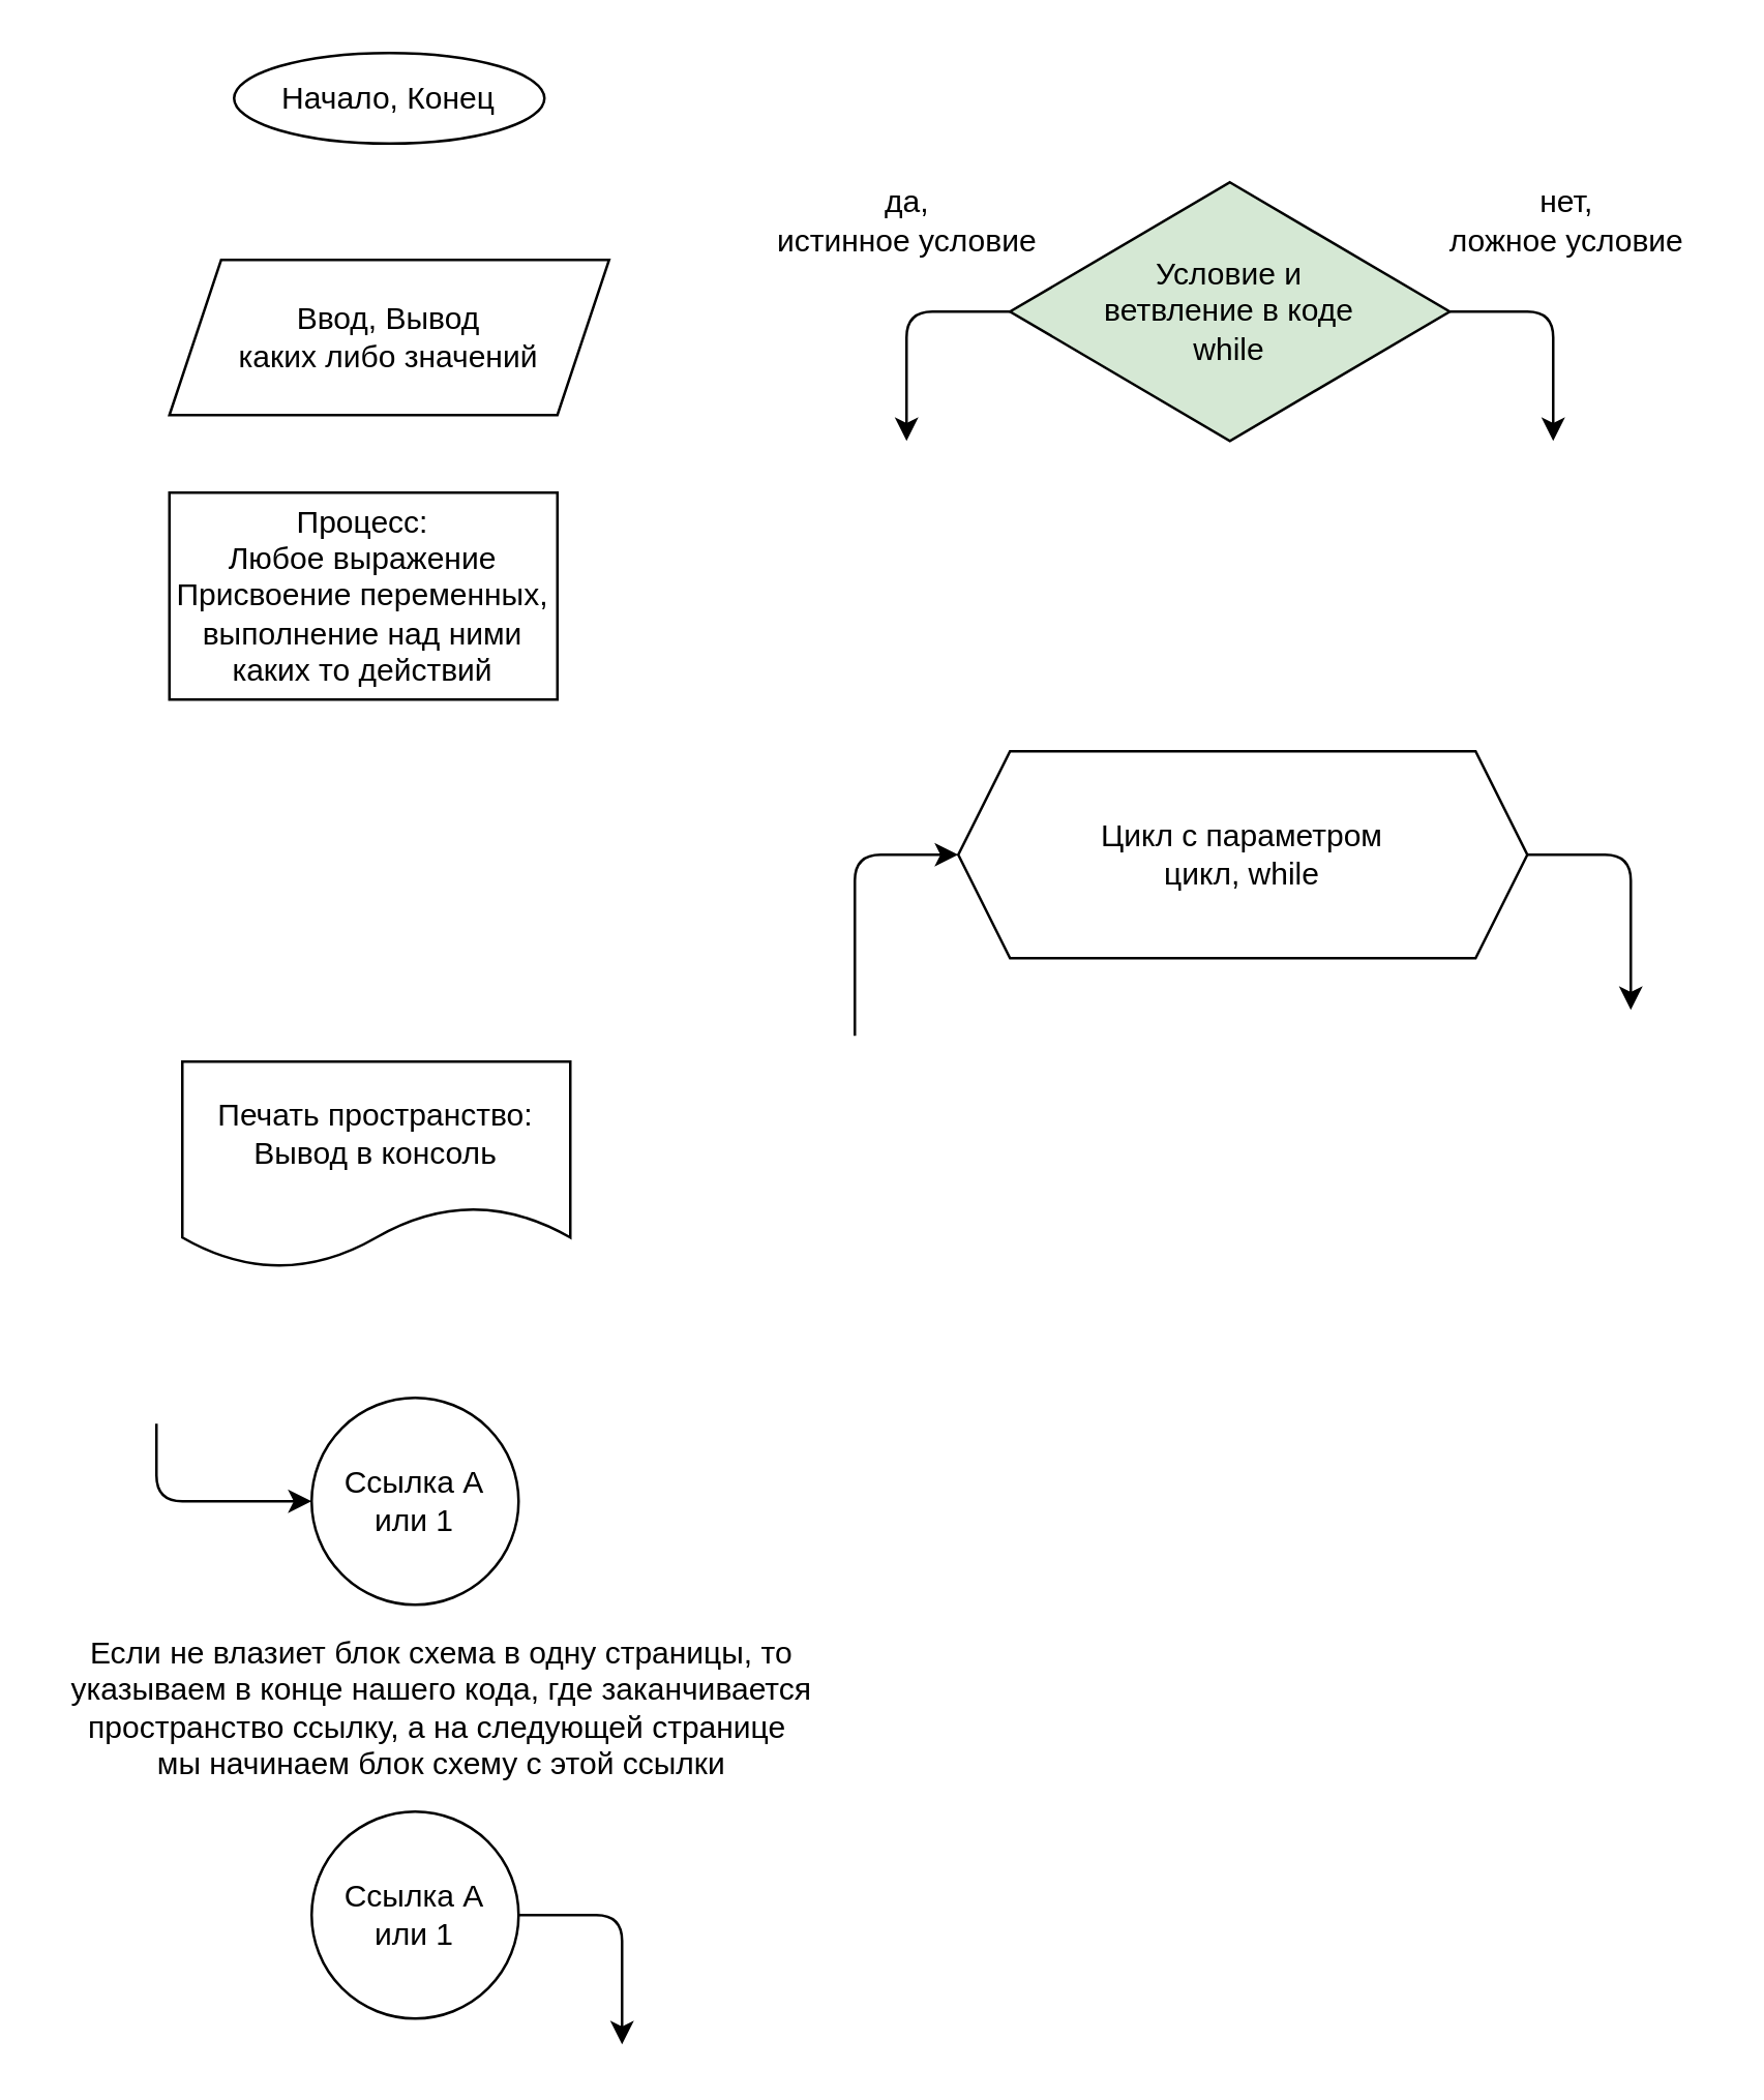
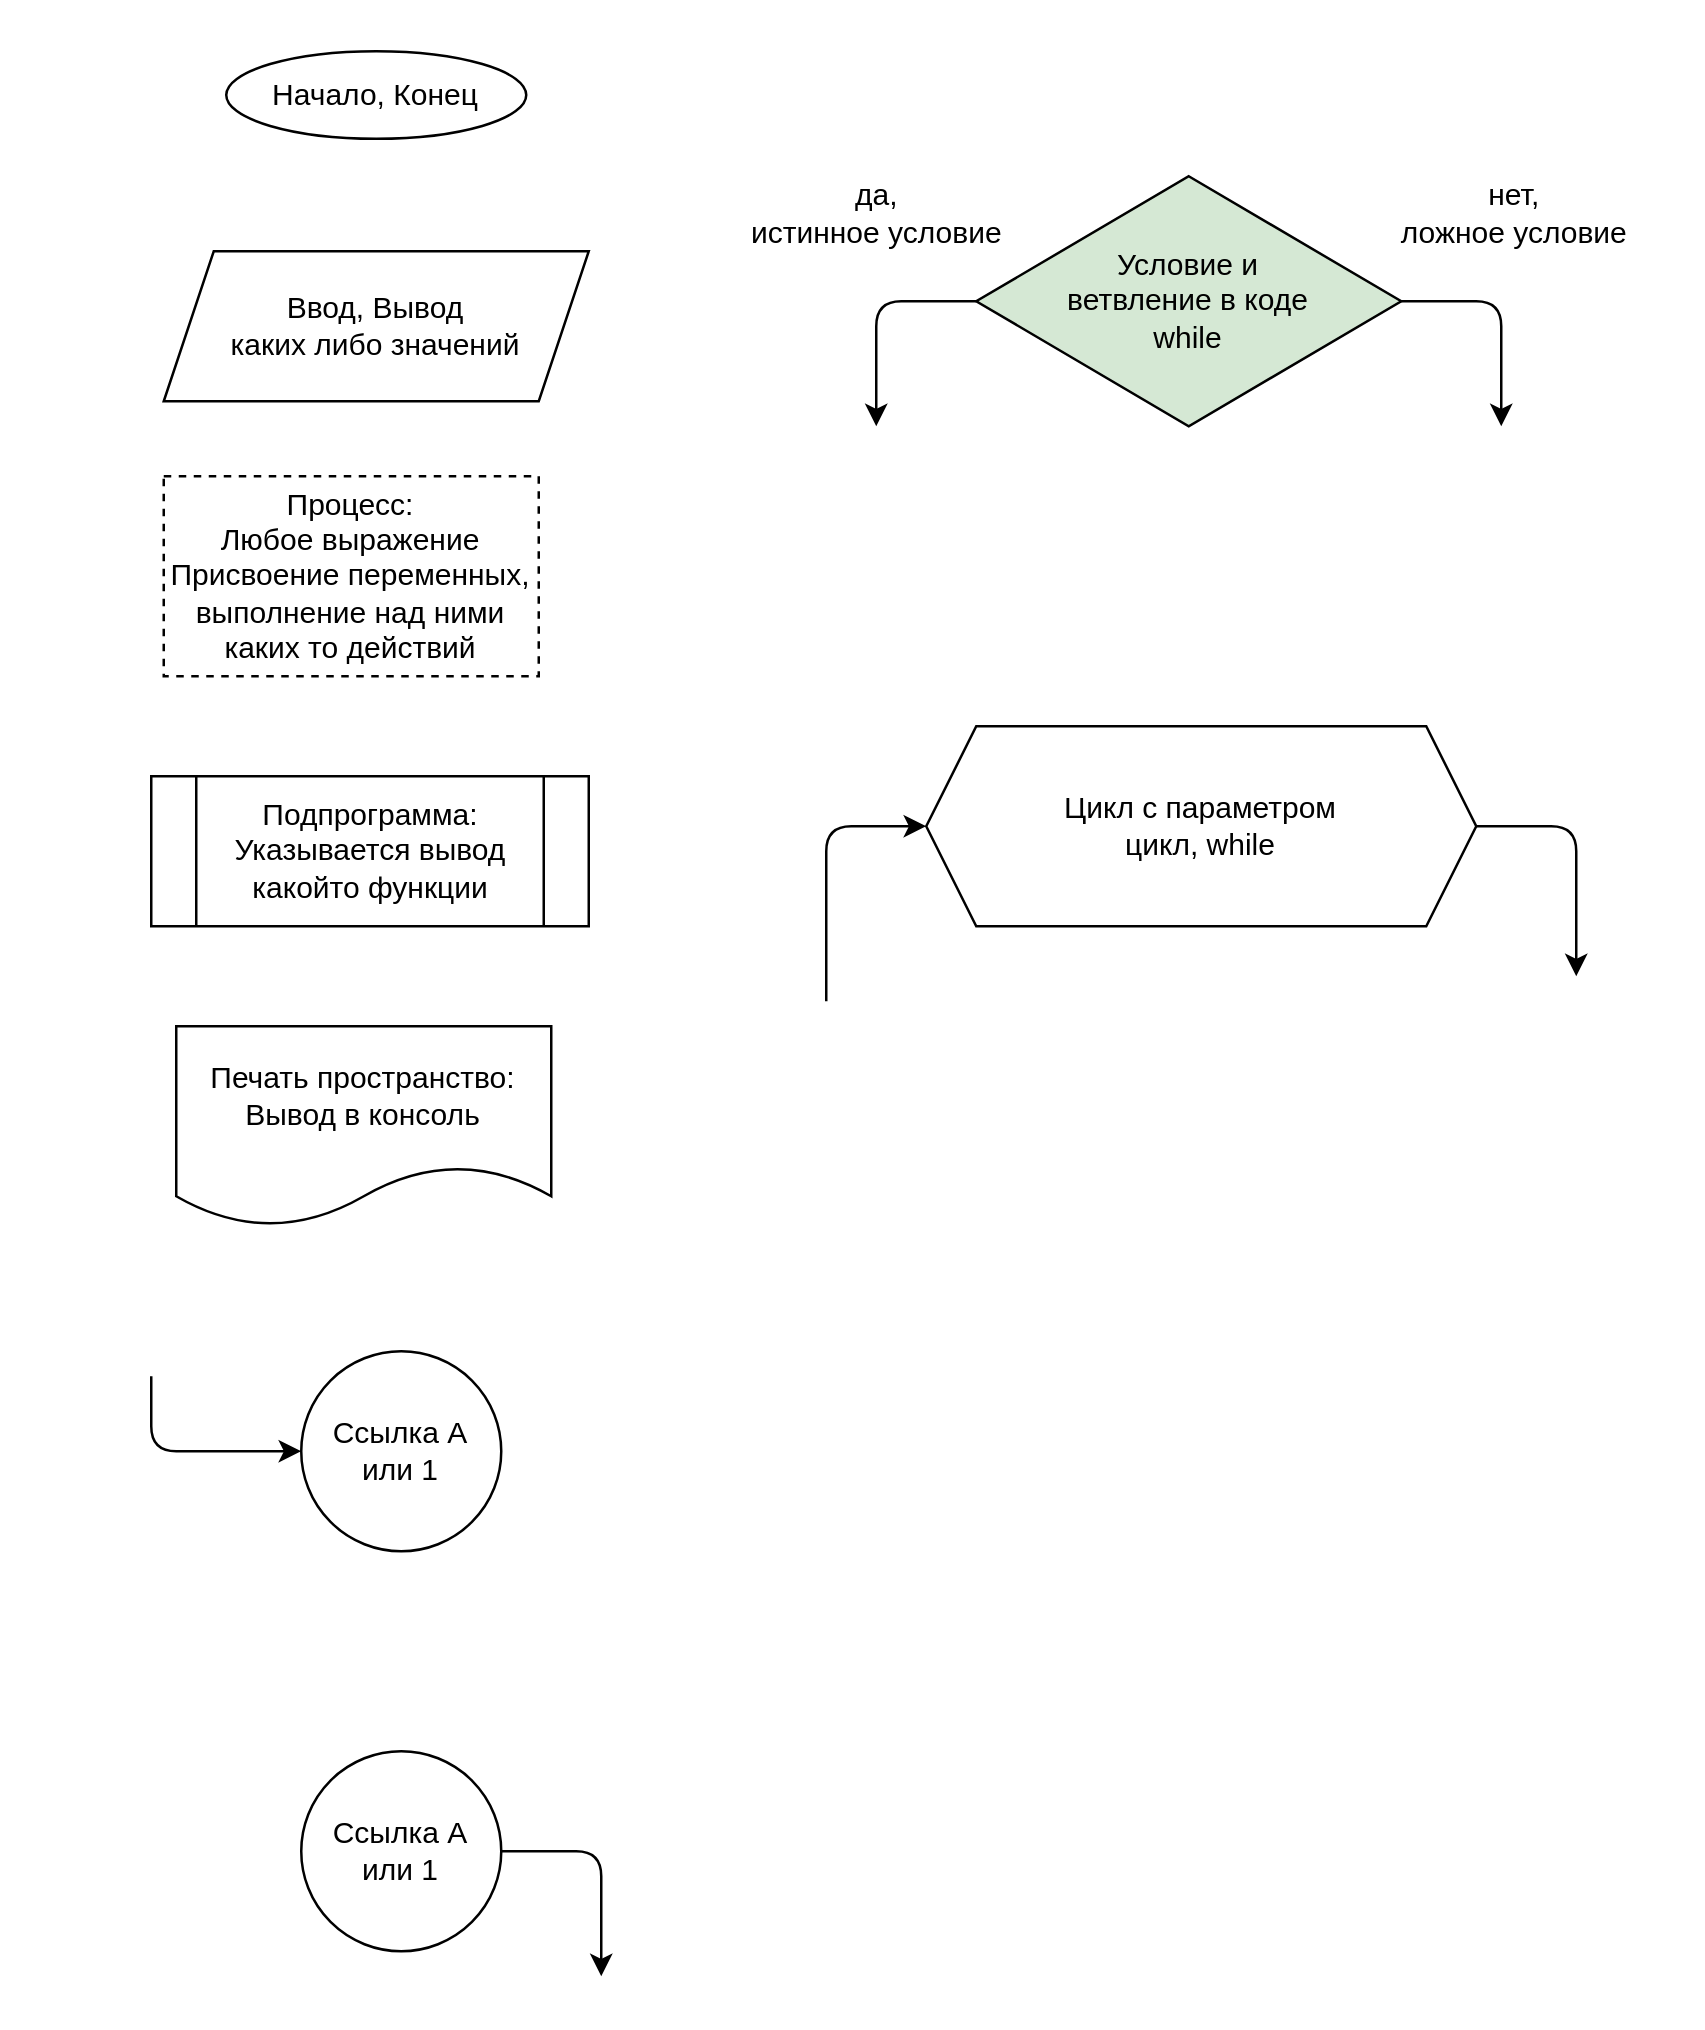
  <mxCell id="0" />
  <mxCell id="1" parent="0" />
  <mxCell id="2" value="Начало, Конец" style="ellipse;whiteSpace=wrap;html=1;" parent="1" vertex="1"><mxGeometry x="90" y="20" width="120" height="35" as="geometry" /></mxCell>
  <mxCell id="3" value="Ввод, Вывод&lt;br&gt;каких либо значений" style="shape=parallelogram;perimeter=parallelogramPerimeter;whiteSpace=wrap;html=1;fixedSize=1;" parent="1" vertex="1"><mxGeometry x="65" y="100" width="170" height="60" as="geometry" /></mxCell>
- <mxCell id="4" value="Процесс:&lt;br&gt;Любое выражение&lt;br&gt;Присвоение переменных, выполнение над ними каких то действий" style="rounded=0;whiteSpace=wrap;html=1;" parent="1" vertex="1"><mxGeometry x="65" y="190" width="150" height="80" as="geometry" /></mxCell>
+ <mxCell id="4" value="Процесс:&lt;br&gt;Любое выражение&lt;br&gt;Присвоение переменных, выполнение над ними каких то действий" style="rounded=0;whiteSpace=wrap;html=1;dashed=1;" parent="1" vertex="1"><mxGeometry x="65" y="190" width="150" height="80" as="geometry" /></mxCell>
  <mxCell id="5" value="Условие и &lt;br&gt;ветвление в коде&lt;br&gt;while" style="rhombus;whiteSpace=wrap;html=1;fillColor=#d5e8d4;" parent="1" vertex="1"><mxGeometry x="390" y="70" width="170" height="100" as="geometry" /></mxCell>
+ <mxCell id="6" value="Подпрограмма:&lt;br&gt;Указывается вывод какойто функции" style="shape=process;whiteSpace=wrap;html=1;backgroundOutline=1;" parent="1" vertex="1"><mxGeometry x="60" y="310" width="175" height="60" as="geometry" /></mxCell>
  <mxCell id="7" value="Печать пространство: Вывод в консоль" style="shape=document;whiteSpace=wrap;html=1;boundedLbl=1;" parent="1" vertex="1"><mxGeometry x="70" y="410" width="150" height="80" as="geometry" /></mxCell>
  <mxCell id="8" value="Ссылка А&lt;br&gt;или 1" style="ellipse;whiteSpace=wrap;html=1;aspect=fixed;" parent="1" vertex="1"><mxGeometry x="120" y="540" width="80" height="80" as="geometry" /></mxCell>
  <mxCell id="9" value="" style="endArrow=classic;html=1;entryX=0;entryY=0.5;entryDx=0;entryDy=0;" parent="1" target="8" edge="1"><mxGeometry width="50" height="50" relative="1" as="geometry"><mxPoint x="60" y="550" as="sourcePoint" /><mxPoint x="80" y="530" as="targetPoint" /><Array as="points"><mxPoint x="60" y="580" /></Array></mxGeometry></mxCell>
  <mxCell id="10" value="Ссылка А&lt;br&gt;или 1" style="ellipse;whiteSpace=wrap;html=1;aspect=fixed;" parent="1" vertex="1"><mxGeometry x="120" y="700" width="80" height="80" as="geometry" /></mxCell>
  <mxCell id="11" value="" style="endArrow=classic;html=1;" parent="1" edge="1"><mxGeometry width="50" height="50" relative="1" as="geometry"><mxPoint x="200" y="740" as="sourcePoint" /><mxPoint x="240" y="790" as="targetPoint" /><Array as="points"><mxPoint x="240" y="740" /></Array></mxGeometry></mxCell>
- <mxCell id="12" value="Если не влазиет блок схема в одну страницы, то&lt;br&gt;указываем в конце нашего кода, где заканчивается&lt;br&gt;пространство ссылку, а на следующей странице&amp;nbsp;&lt;br&gt;мы начинаем блок схему с этой ссылки" style="text;html=1;align=center;verticalAlign=middle;resizable=0;points=[];autosize=1;strokeColor=none;fillColor=none;" parent="1" vertex="1"><mxGeometry x="20" y="630" width="300" height="60" as="geometry" /></mxCell>
  <mxCell id="13" value="" style="endArrow=classic;html=1;exitX=0;exitY=0.5;exitDx=0;exitDy=0;" parent="1" source="5" edge="1"><mxGeometry width="50" height="50" relative="1" as="geometry"><mxPoint x="370" y="140" as="sourcePoint" /><mxPoint x="350" y="170" as="targetPoint" /><Array as="points"><mxPoint x="350" y="120" /></Array></mxGeometry></mxCell>
  <mxCell id="14" value="" style="endArrow=classic;html=1;exitX=1;exitY=0.5;exitDx=0;exitDy=0;" parent="1" source="5" edge="1"><mxGeometry width="50" height="50" relative="1" as="geometry"><mxPoint x="320" y="290" as="sourcePoint" /><mxPoint x="600" y="170" as="targetPoint" /><Array as="points"><mxPoint x="600" y="120" /></Array></mxGeometry></mxCell>
  <mxCell id="15" value="да, &lt;br&gt;истинное условие" style="text;html=1;align=center;verticalAlign=middle;resizable=0;points=[];autosize=1;strokeColor=none;fillColor=none;" parent="1" vertex="1"><mxGeometry x="290" y="70" width="120" height="30" as="geometry" /></mxCell>
  <mxCell id="16" value="нет,&lt;br&gt;ложное условие" style="text;html=1;align=center;verticalAlign=middle;resizable=0;points=[];autosize=1;strokeColor=none;fillColor=none;" parent="1" vertex="1"><mxGeometry x="550" y="70" width="110" height="30" as="geometry" /></mxCell>
  <mxCell id="17" value="Цикл с параметром&lt;br&gt;цикл, while" style="shape=hexagon;perimeter=hexagonPerimeter2;whiteSpace=wrap;html=1;fixedSize=1;" parent="1" vertex="1"><mxGeometry x="370" y="290" width="220" height="80" as="geometry" /></mxCell>
  <mxCell id="18" value="" style="endArrow=classic;html=1;entryX=0;entryY=0.5;entryDx=0;entryDy=0;" parent="1" target="17" edge="1"><mxGeometry width="50" height="50" relative="1" as="geometry"><mxPoint x="330" y="400" as="sourcePoint" /><mxPoint x="370" y="220" as="targetPoint" /><Array as="points"><mxPoint x="330" y="330" /></Array></mxGeometry></mxCell>
  <mxCell id="19" value="" style="endArrow=classic;html=1;exitX=1;exitY=0.5;exitDx=0;exitDy=0;" parent="1" source="17" edge="1"><mxGeometry width="50" height="50" relative="1" as="geometry"><mxPoint x="320" y="270" as="sourcePoint" /><mxPoint x="630" y="390" as="targetPoint" /><Array as="points"><mxPoint x="630" y="330" /></Array></mxGeometry></mxCell>
